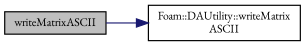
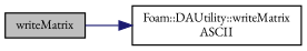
  digraph {
    rankdir=LR
    fontname="EB Garamond"
    node [color=black fontname="EB Garamond" fontsize=10 shape=record]
-   n1 [fillcolor=grey75 fontcolor=black height=0.2 label=writeMatrixASCII style=filled width=0.4]
+   n1 [fillcolor=grey75 fontcolor=black height=0.2 label=writeMatrix style=filled width=0.4]
    n2 [height=0.2 label="Foam::DAUtility::writeMatrix\lASCII" width=0.4]
    n1 -> n2 [color=midnightblue fontname="EB Garamond" fontsize=10 labelfontname=Helvetica labelfontsize=10 style=solid]
  }
